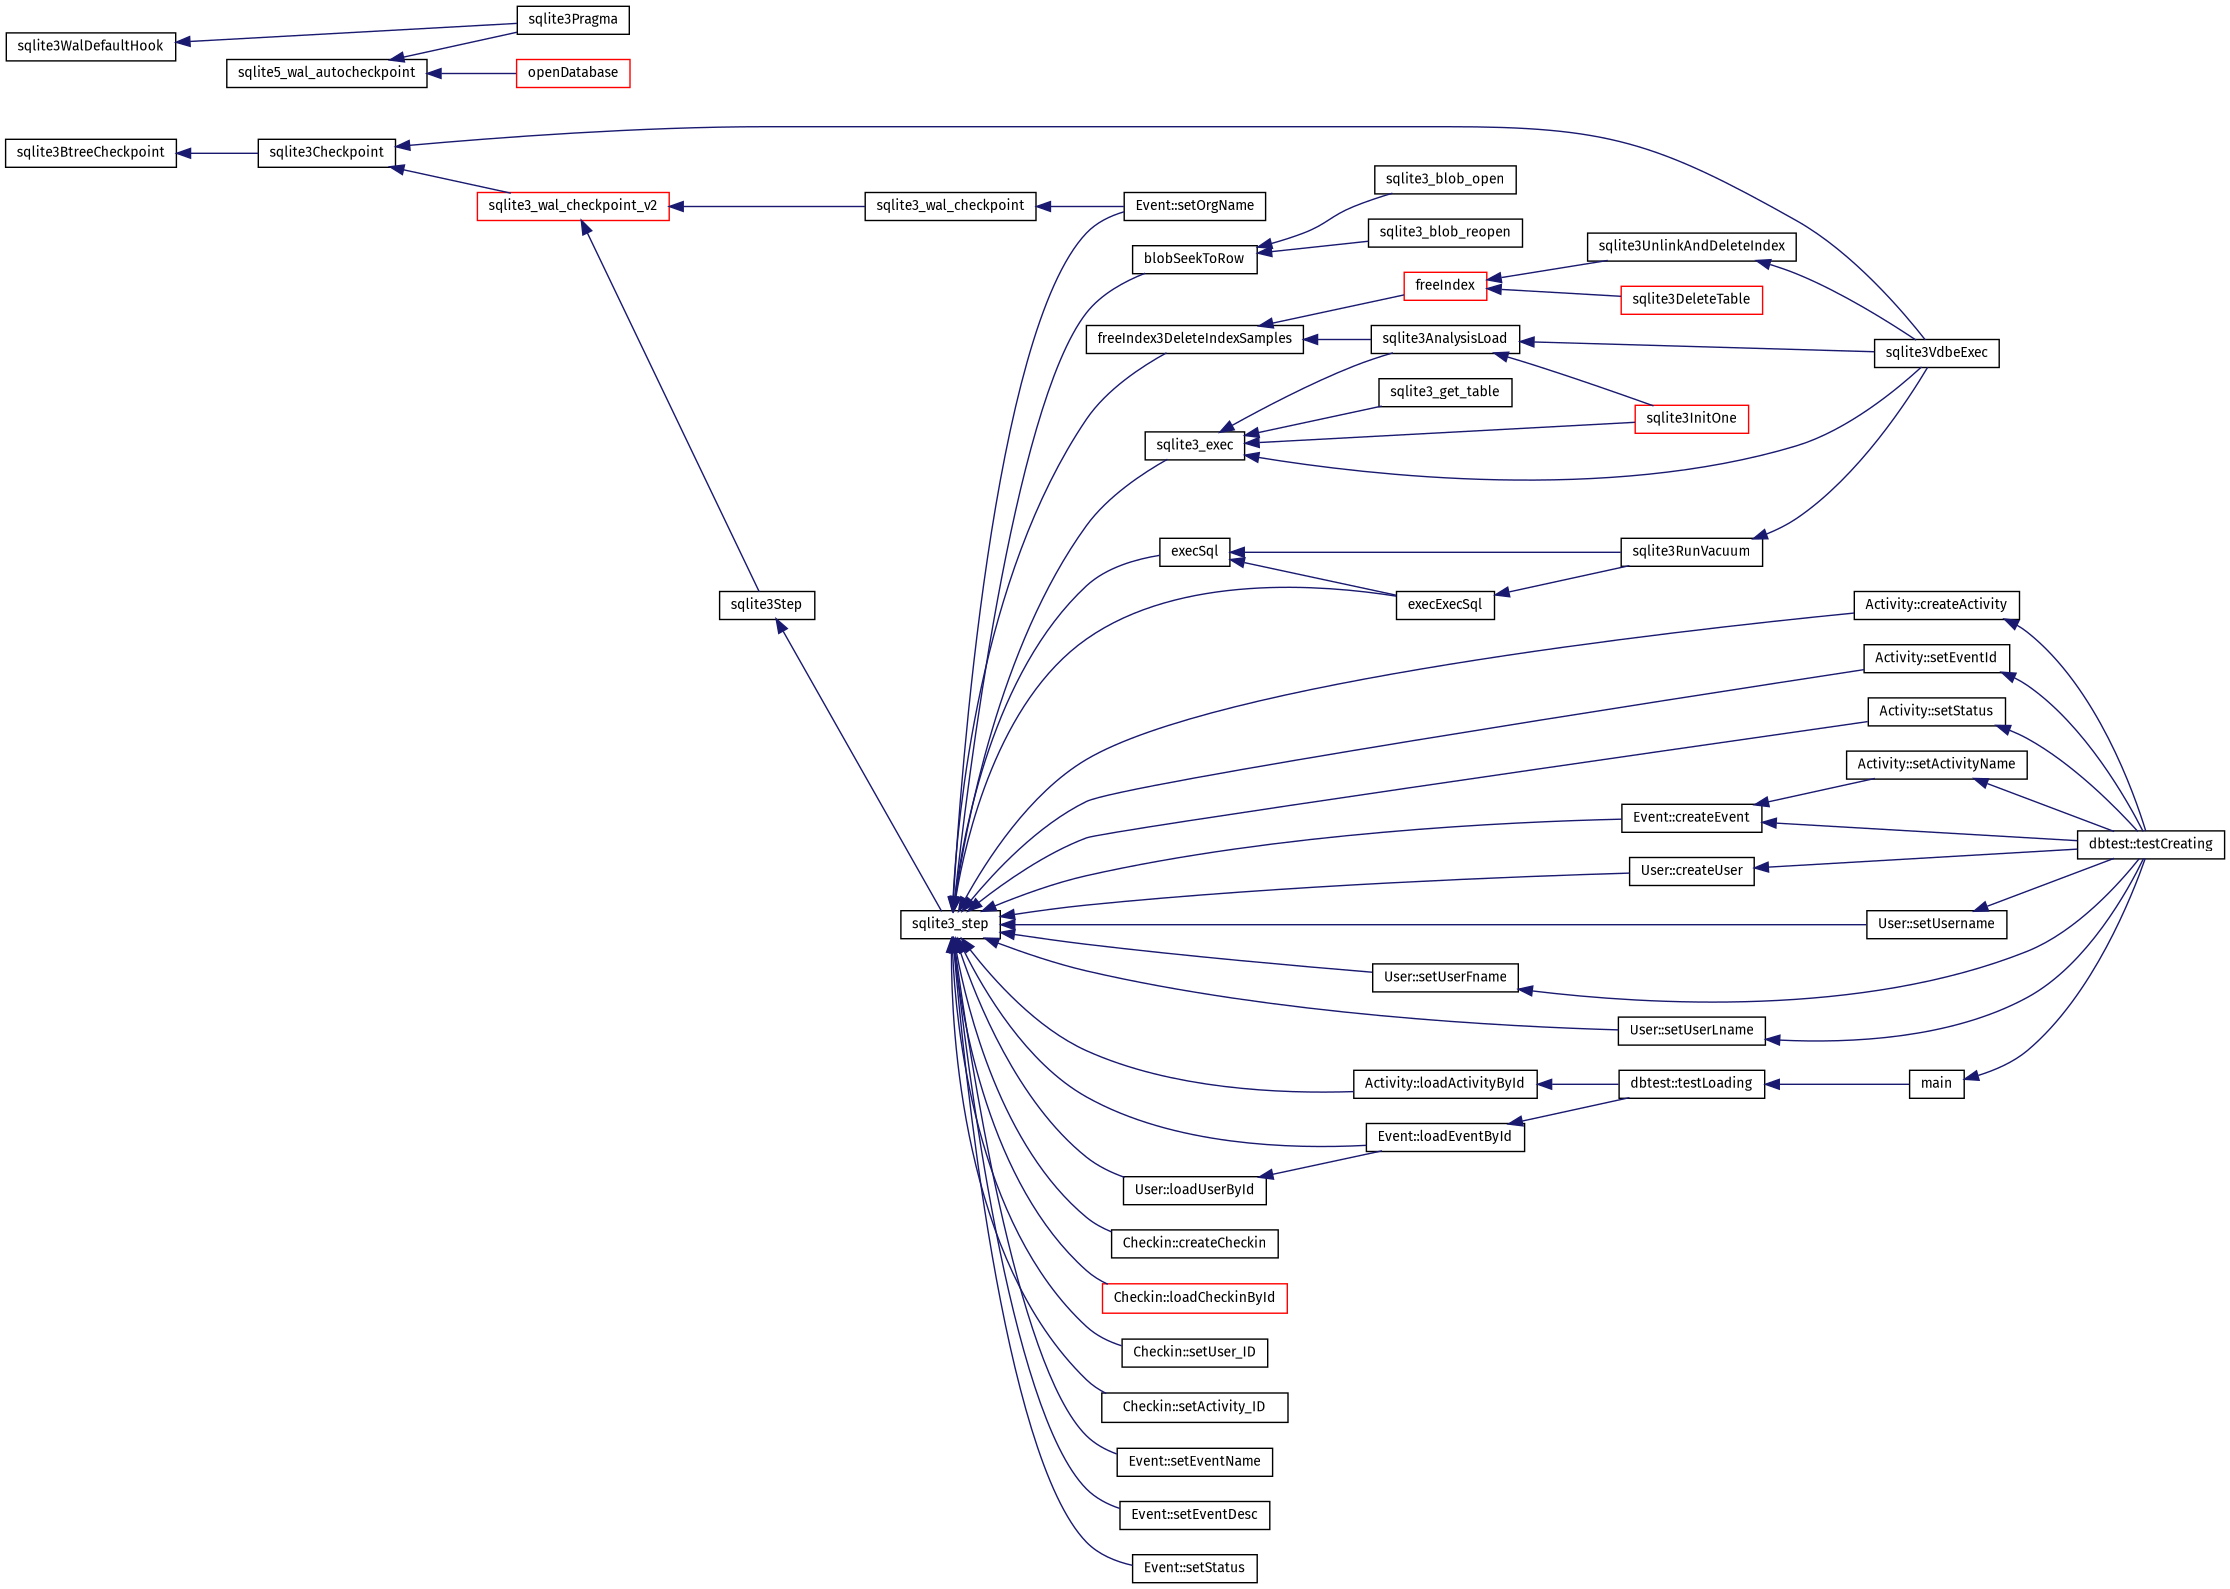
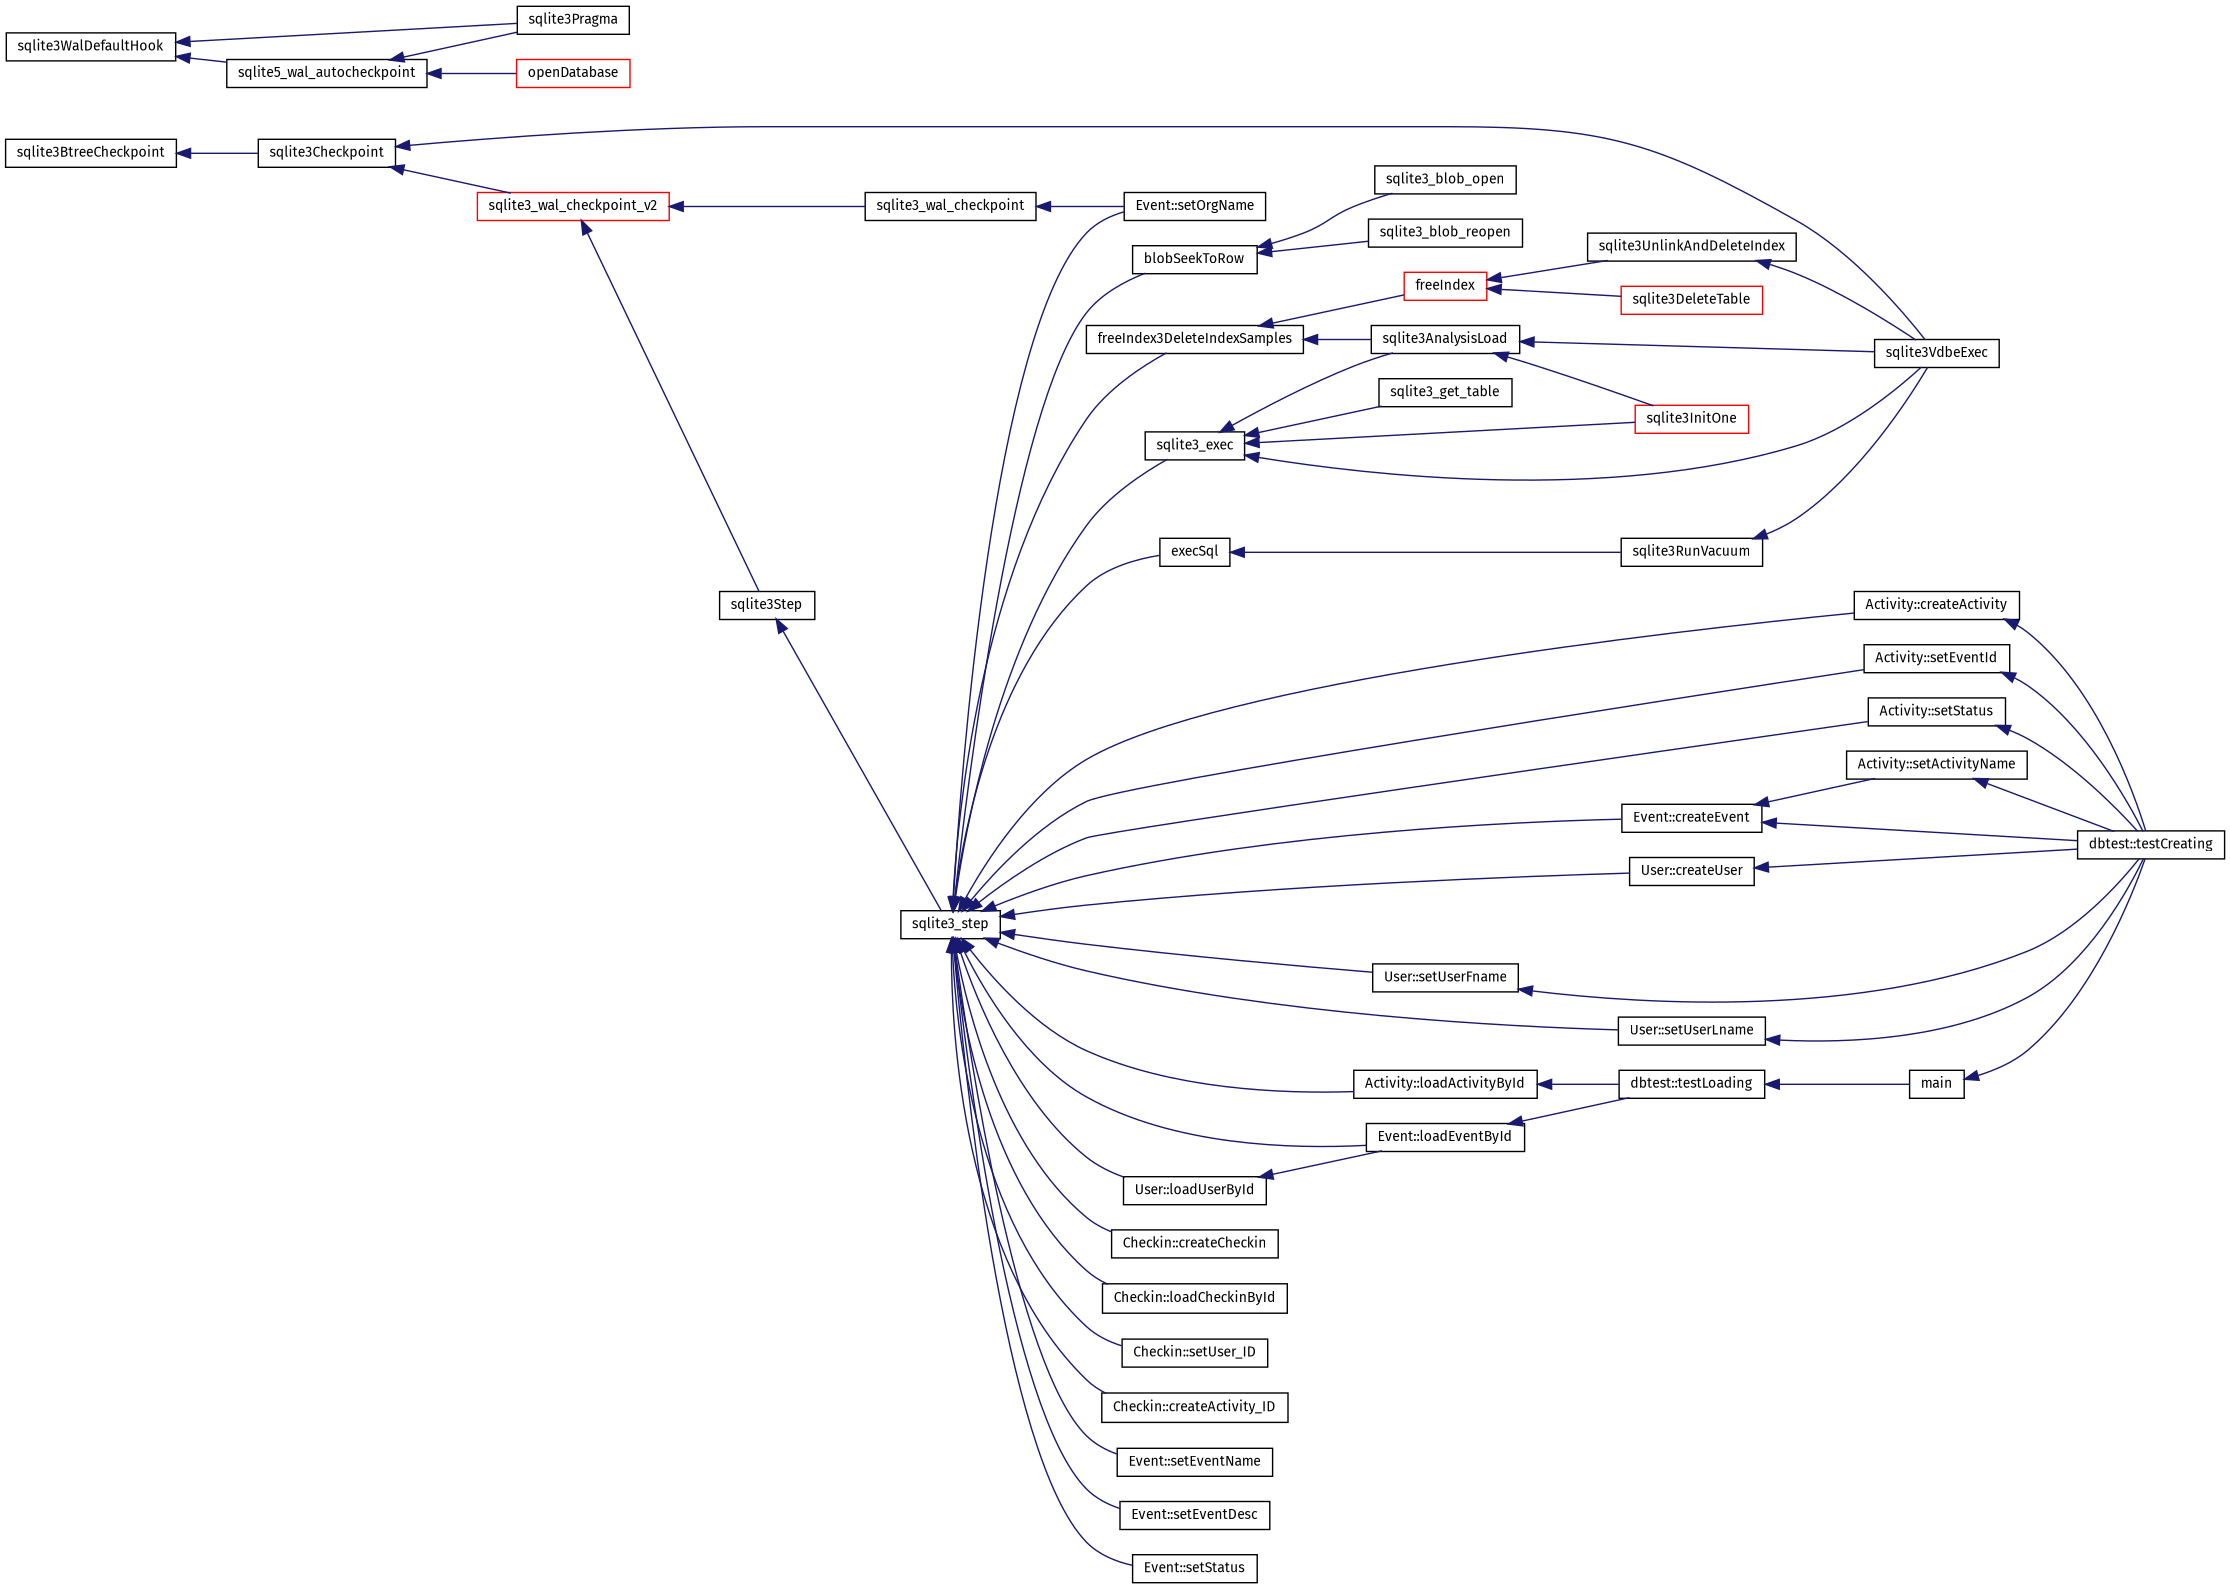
  digraph {
    fontname="Fira Sans"
    rankdir=LR
    node [color=black fillcolor=white fontname="Fira Sans" fontsize=10 shape=record style=filled]
    edge [color=midnightblue dir=back fontname="Fira Sans" fontsize=10 labelfontname=FreeSans labelfontsize=10 style=solid]
    n1 [height=0.2 label=sqlite3BtreeCheckpoint width=0.4]
    n2 [height=0.2 label=sqlite3Checkpoint width=0.4]
    n3 [height=0.2 label=sqlite3VdbeExec width=0.4]
    n4 [color=red height=0.2 label=sqlite3_wal_checkpoint_v2 width=0.4]
    n5 [height=0.2 label=sqlite3Step width=0.4]
    n6 [height=0.2 label=sqlite3_wal_checkpoint width=0.4]
    n7 [height=0.2 label=sqlite3_step width=0.4]
    n8 [height=0.2 label="Activity::createActivity" width=0.4]
    n9 [height=0.2 label="Activity::loadActivityById" width=0.4]
    n10 [height=0.2 label="Activity::setEventId" width=0.4]
    n11 [height=0.2 label="Activity::setStatus" width=0.4]
    n12 [height=0.2 label="Checkin::createCheckin" width=0.4]
-   n13 [color=red height=0.2 label="Checkin::loadCheckinById" width=0.4]
+   n13 [height=0.2 label="Checkin::loadCheckinById" width=0.4]
    n14 [height=0.2 label="Checkin::setUser_ID" width=0.4]
-   n15 [height=0.2 label="Checkin::setActivity_ID" width=0.4]
+   n15 [height=0.2 label="Checkin::createActivity_ID" width=0.4]
    n16 [height=0.2 label="Event::createEvent" width=0.4]
    n17 [height=0.2 label="Event::loadEventById" width=0.4]
    n18 [height=0.2 label="Event::setEventName" width=0.4]
    n19 [height=0.2 label="Event::setEventDesc" width=0.4]
    n20 [height=0.2 label="Event::setOrgName" width=0.4]
    n21 [height=0.2 label="Event::setStatus" width=0.4]
    n22 [height=0.2 label=blobSeekToRow width=0.4]
    n23 [height=0.2 label=freeIndex3DeleteIndexSamples width=0.4]
    n24 [height=0.2 label=sqlite3_exec width=0.4]
    n25 [height=0.2 label=execSql width=0.4]
-   n26 [height=0.2 label=execExecSql width=0.4]
    n27 [height=0.2 label="User::createUser" width=0.4]
    n28 [height=0.2 label="User::loadUserById" width=0.4]
-   n29 [height=0.2 label="User::setUsername" width=0.4]
    n30 [height=0.2 label="User::setUserFname" width=0.4]
    n31 [height=0.2 label="User::setUserLname" width=0.4]
    n32 [height=0.2 label="dbtest::testCreating" width=0.4]
    n33 [height=0.2 label="dbtest::testLoading" width=0.4]
    n34 [height=0.2 label="Activity::setActivityName" width=0.4]
    n35 [height=0.2 label=sqlite3_blob_open width=0.4]
    n36 [height=0.2 label=sqlite3_blob_reopen width=0.4]
    n37 [height=0.2 label=sqlite3AnalysisLoad width=0.4]
    n38 [color=red height=0.2 label=freeIndex width=0.4]
    n39 [color=red height=0.2 label=sqlite3InitOne width=0.4]
    n40 [height=0.2 label=sqlite3_get_table width=0.4]
    n41 [height=0.2 label=sqlite3RunVacuum width=0.4]
    n42 [height=0.2 label=main width=0.4]
    n43 [height=0.2 label=sqlite3UnlinkAndDeleteIndex width=0.4]
    n44 [color=red height=0.2 label=sqlite3DeleteTable width=0.4]
    n45 [height=0.2 label=sqlite3WalDefaultHook width=0.4]
    n46 [height=0.2 label=sqlite3Pragma width=0.4]
    n47 [height=0.2 label=sqlite5_wal_autocheckpoint width=0.4]
    n48 [color=red height=0.2 label=openDatabase width=0.4]
    n1 -> n2
    n2 -> n3
    n2 -> n4
    n4 -> n5
    n4 -> n6
    n5 -> n7
    n6 -> n20
    n7 -> n8
    n7 -> n9
    n7 -> n10
    n7 -> n11
    n7 -> n12
    n7 -> n13
    n7 -> n14
    n7 -> n15
    n7 -> n16
    n7 -> n17
    n7 -> n18
    n7 -> n19
    n7 -> n20
    n7 -> n21
    n7 -> n22
    n7 -> n23
    n7 -> n24
    n7 -> n25
-   n7 -> n26
    n7 -> n27
    n7 -> n28
-   n7 -> n29
    n7 -> n30
    n7 -> n31
    n8 -> n32
    n9 -> n33
    n10 -> n32
    n11 -> n32
    n16 -> n32
    n16 -> n34
    n17 -> n33
    n22 -> n35
    n22 -> n36
    n23 -> n37
    n23 -> n38
    n24 -> n3
    n24 -> n37
    n24 -> n39
    n24 -> n40
-   n25 -> n26
    n25 -> n41
-   n26 -> n41
    n27 -> n32
    n28 -> n17
-   n29 -> n32
    n30 -> n32
    n31 -> n32
    n33 -> n42
    n34 -> n32
    n37 -> n3
    n37 -> n39
    n38 -> n43
    n38 -> n44
    n41 -> n3
    n42 -> n32
    n43 -> n3
    n45 -> n46
+   n45 -> n47
    n47 -> n46
    n47 -> n48
  }
